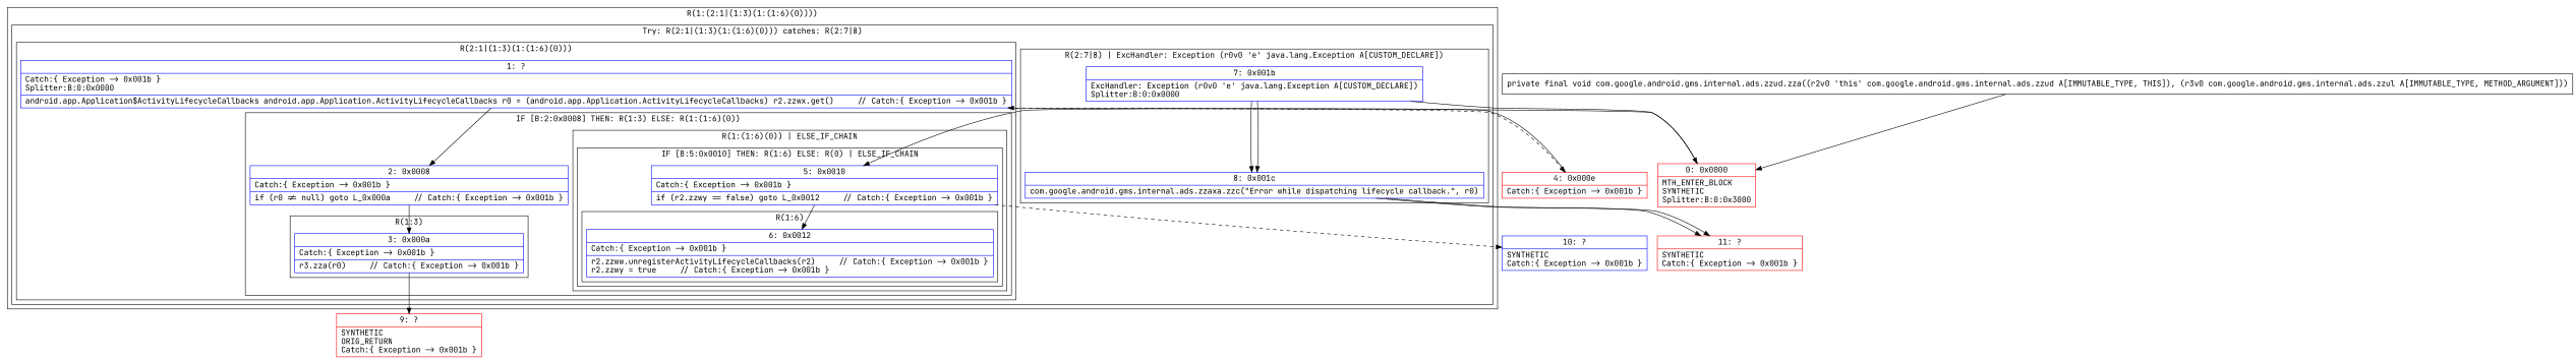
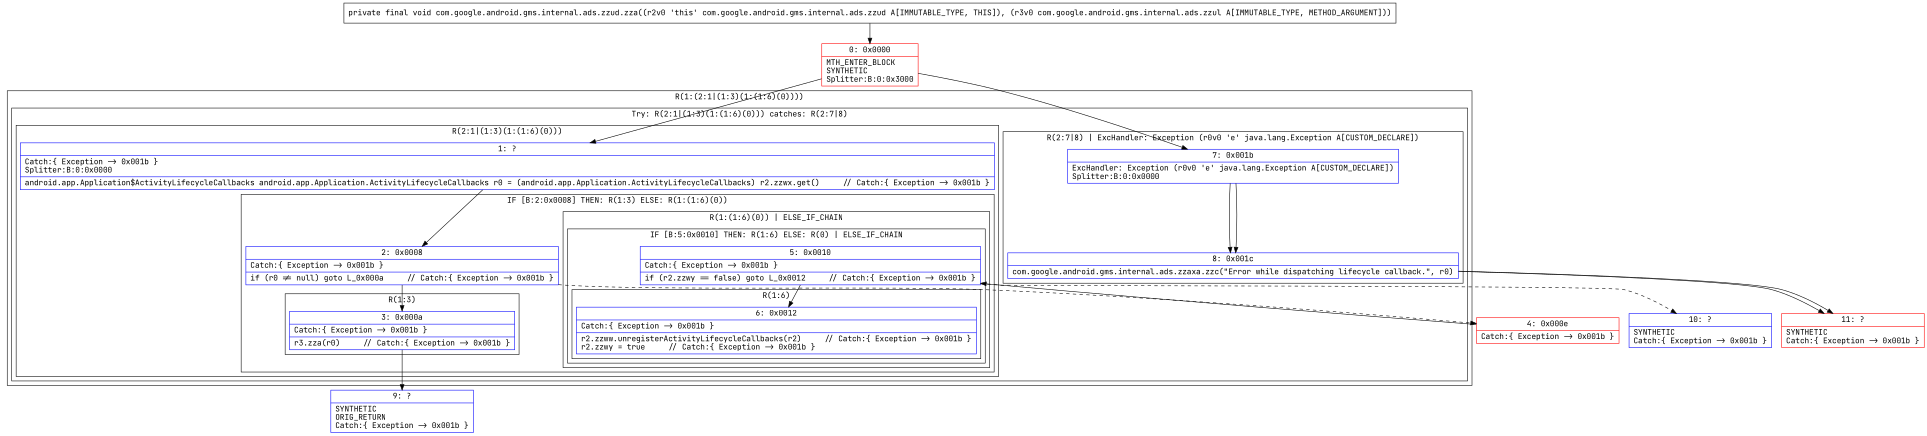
  digraph {
    fontname="JetBrains Mono"
    node [color=blue fontname="JetBrains Mono" shape=record]
    edge [fontname="JetBrains Mono"]
    n1 [label="{3\:\ 0x000a|Catch:\{ Exception \-\> 0x001b \}\l|r3.zza(r0)     \/\/ Catch:\{ Exception \-\> 0x001b \}\l}"]
    n2 [label="{6\:\ 0x0012|Catch:\{ Exception \-\> 0x001b \}\l|r2.zzww.unregisterActivityLifecycleCallbacks(r2)     \/\/ Catch:\{ Exception \-\> 0x001b \}\lr2.zzwy = true     \/\/ Catch:\{ Exception \-\> 0x001b \}\l}"]
    n3 [label="{5\:\ 0x0010|Catch:\{ Exception \-\> 0x001b \}\l|if (r2.zzwy == false) goto L_0x0012     \/\/ Catch:\{ Exception \-\> 0x001b \}\l}"]
    n4 [label="{2\:\ 0x0008|Catch:\{ Exception \-\> 0x001b \}\l|if (r0 != null) goto L_0x000a     \/\/ Catch:\{ Exception \-\> 0x001b \}\l}"]
    n5 [label="{1\:\ ?|Catch:\{ Exception \-\> 0x001b \}\lSplitter:B:0:0x0000\l|android.app.Application$ActivityLifecycleCallbacks android.app.Application.ActivityLifecycleCallbacks r0 = (android.app.Application.ActivityLifecycleCallbacks) r2.zzwx.get()     \/\/ Catch:\{ Exception \-\> 0x001b \}\l}"]
    n6 [label="{7\:\ 0x001b|ExcHandler: Exception (r0v0 'e' java.lang.Exception A[CUSTOM_DECLARE])\lSplitter:B:0:0x0000\l}"]
    n7 [label="{8\:\ 0x001c|com.google.android.gms.internal.ads.zzaxa.zzc(\"Error while dispatching lifecycle callback.\", r0)\l}"]
-   n8 [color=red label="{9\:\ ?|SYNTHETIC\lORIG_RETURN\lCatch:\{ Exception \-\> 0x001b \}\l}"]
+   n8 [label="{9\:\ ?|SYNTHETIC\lORIG_RETURN\lCatch:\{ Exception \-\> 0x001b \}\l}"]
    n9 [label="{10\:\ ?|SYNTHETIC\lCatch:\{ Exception \-\> 0x001b \}\l}"]
    n10 [color=red label="{4\:\ 0x000e|Catch:\{ Exception \-\> 0x001b \}\l}"]
    n11 [color=red label="{11\:\ ?|SYNTHETIC\lCatch:\{ Exception \-\> 0x001b \}\l}"]
    n12 [color=red label="{0\:\ 0x0000|MTH_ENTER_BLOCK\lSYNTHETIC\lSplitter:B:0:0x3000\l}"]
    n13 [label="{private final void com.google.android.gms.internal.ads.zzud.zza((r2v0 'this' com.google.android.gms.internal.ads.zzud A[IMMUTABLE_TYPE, THIS]), (r3v0 com.google.android.gms.internal.ads.zzul A[IMMUTABLE_TYPE, METHOD_ARGUMENT])) }" color=""]
    subgraph cluster_1 {
      label="R(1:(2:1|(1:3)(1:(1:6)(0))))"
      subgraph cluster_2 {
        label="Try: R(2:1|(1:3)(1:(1:6)(0))) catches: R(2:7|8)"
        subgraph cluster_3 {
          label="R(2:1|(1:3)(1:(1:6)(0)))"
          n5
          subgraph cluster_4 {
            label="IF [B:2:0x0008] THEN: R(1:3) ELSE: R(1:(1:6)(0))"
            n4
            subgraph cluster_5 {
              label="R(1:3)"
              n1
            }
            subgraph cluster_6 {
              label="R(1:(1:6)(0)) | ELSE_IF_CHAIN\l"
              subgraph cluster_7 {
                label="IF [B:5:0x0010] THEN: R(1:6) ELSE: R(0) | ELSE_IF_CHAIN\l"
                n3
                subgraph cluster_8 {
                  label="R(1:6)"
                  n2
                }
                subgraph cluster_9 {
                  label="R(0)"
                }
              }
            }
          }
        }
        subgraph cluster_10 {
          label="R(2:7|8) | ExcHandler: Exception (r0v0 'e' java.lang.Exception A[CUSTOM_DECLARE])\l"
          n6
          n7
        }
      }
    }
    subgraph cluster_11 {
      label="R(2:7|8) | ExcHandler: Exception (r0v0 'e' java.lang.Exception A[CUSTOM_DECLARE])\l"
    }
    n1 -> n8
    n3 -> n2
    n3 -> n9 [style=dashed]
    n4 -> n1
-   n5 -> n10 [style=dashed]
+   n4 -> n10 [style=dashed]
    n5 -> n4
    n6 -> n7
    n6 -> n7
    n7 -> n11
    n7 -> n11
    n10 -> n3
    n12 -> n5
-   n6 -> n12
+   n12 -> n6
    n13 -> n12
  }
